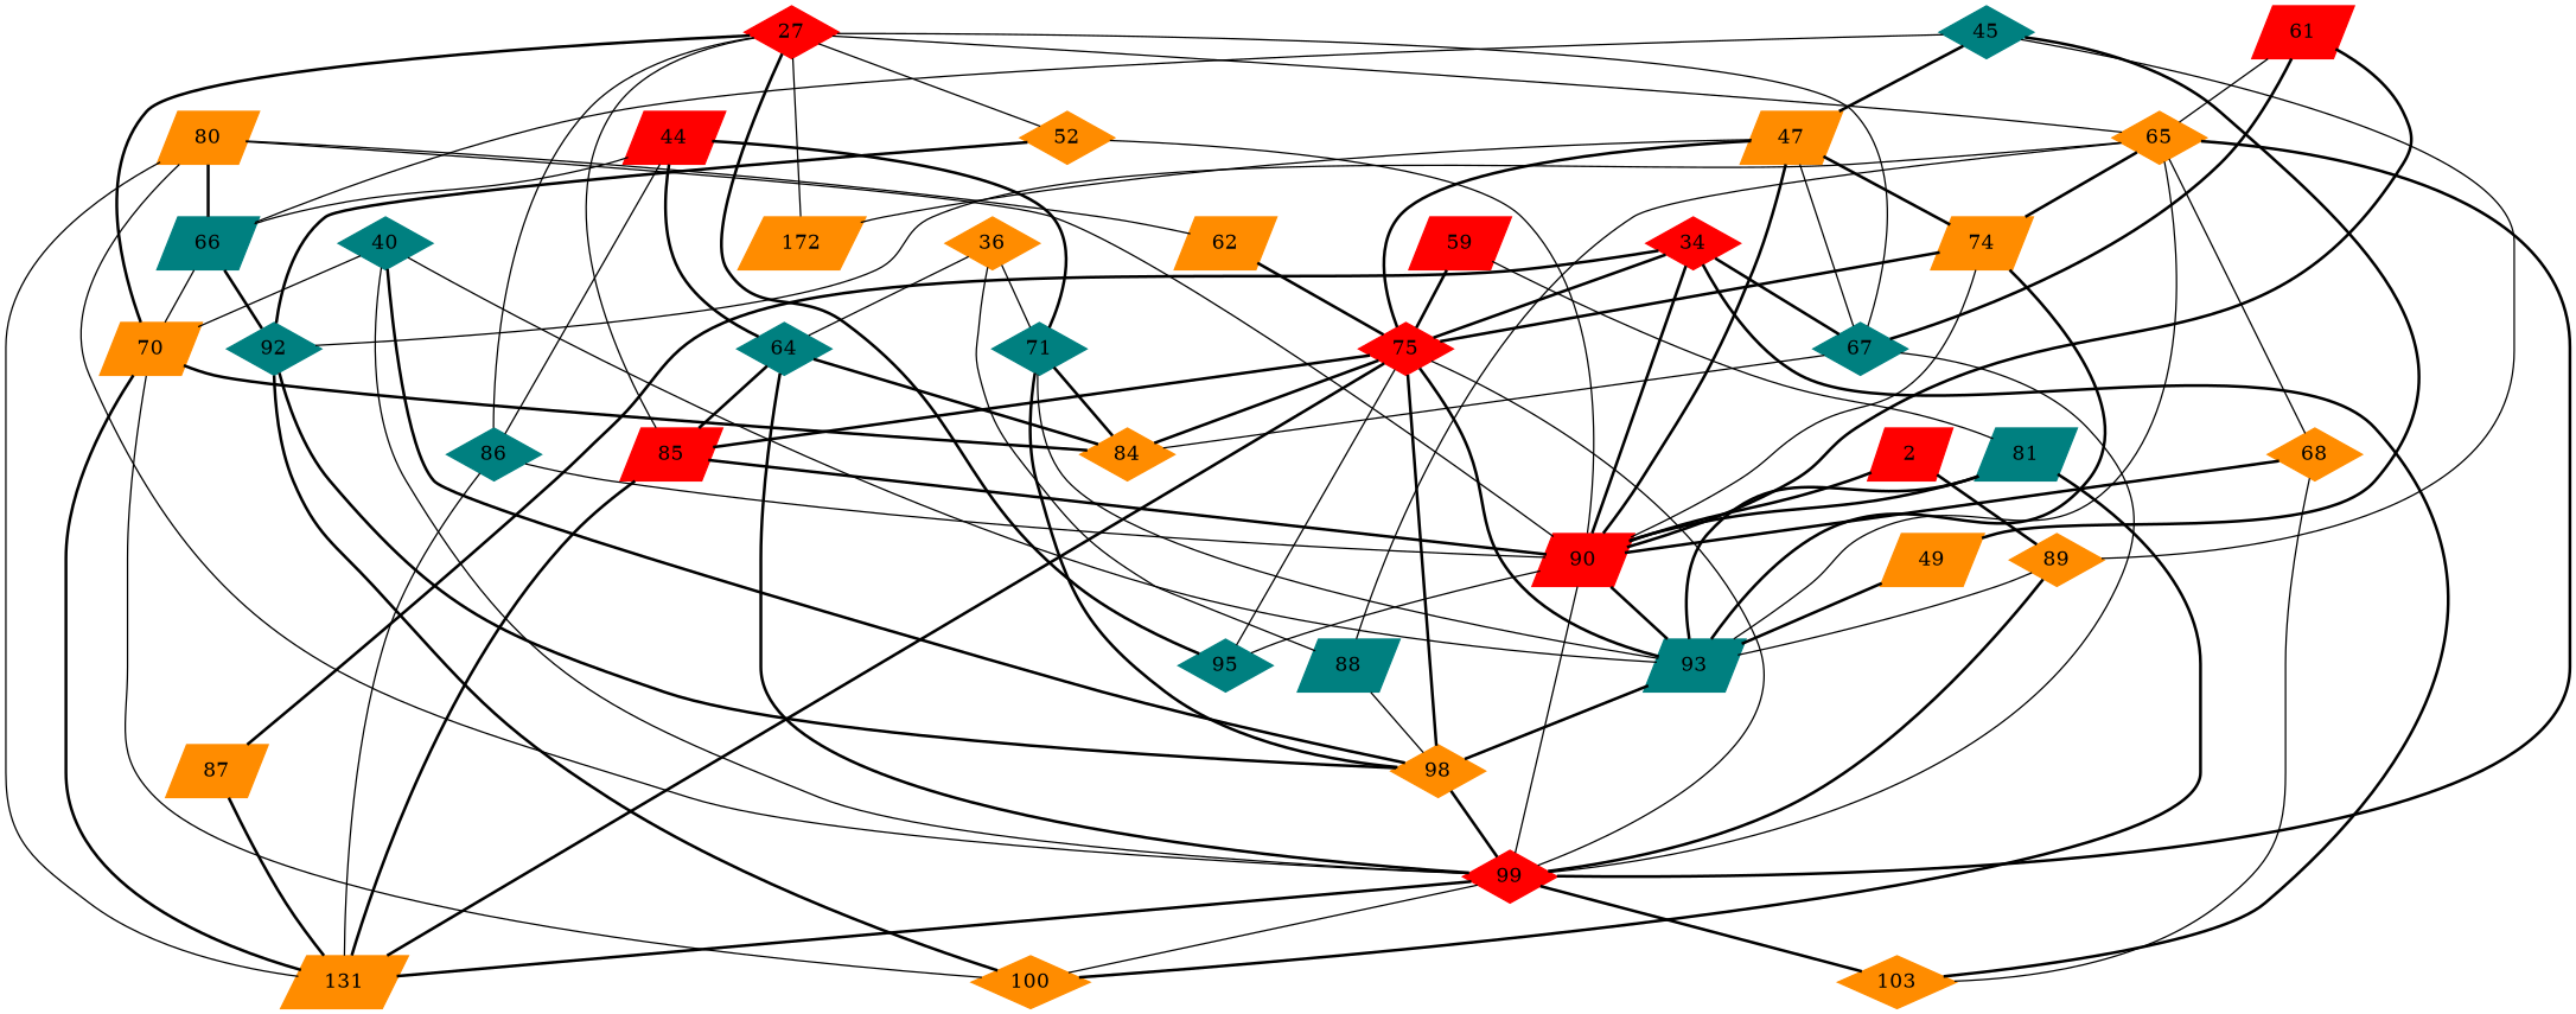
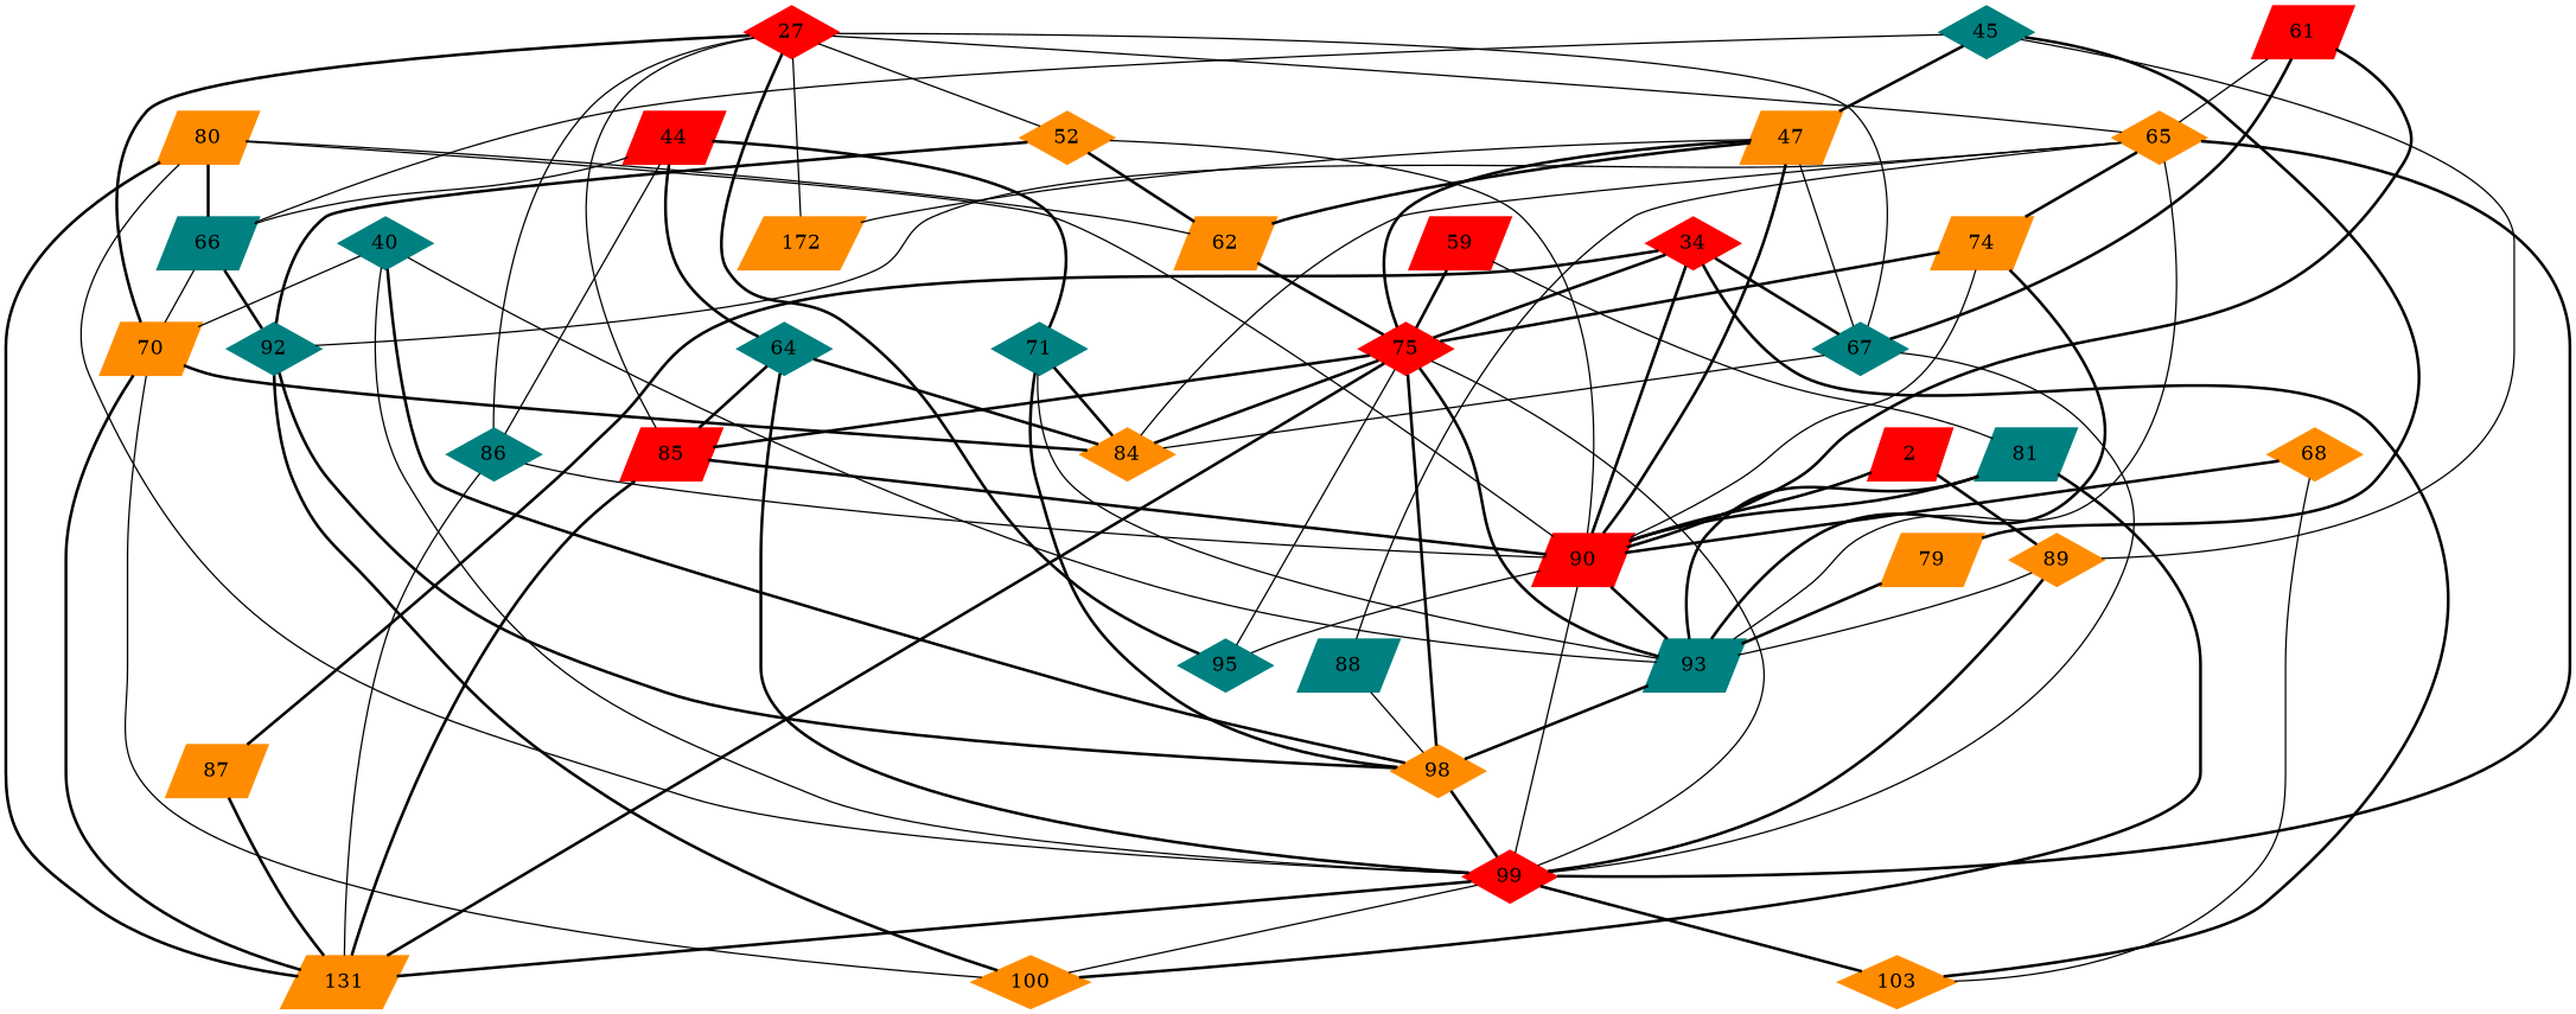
  graph {
    node [color=darkorange shape=diamond style=filled]
    edge [style=bold]
    89 [super="+33"]
    93 [color=teal shape=parallelogram super="+53"]
    99 [color=red super="+96+80+41"]
    2 [color=red shape=parallelogram]
    90 [color=red shape=parallelogram super="+6+28"]
    95 [color=teal]
    27 [color=red super="+4+10"]
    n8 [label=52]
    65 [super="+43+54"]
    67 [color=teal super="+23"]
    70 [shape=parallelogram super="+38"]
    85 [color=red shape=parallelogram super="+16"]
    86 [color=teal super="+18"]
    n14 [label=172 shape=parallelogram]
    62 [shape=parallelogram super="+31"]
    92 [color=teal super="+78"]
    88 [color=teal shape=parallelogram]
    84 [super="+32"]
    74 [shape=parallelogram super="+29+73+55"]
    n20 [label=131 shape=parallelogram super="+91+77"]
    100 [super="+12+58+82"]
    34 [color=red super="+17"]
    75 [color=red super="+19+21+57+72+48"]
    87 [shape=parallelogram super="+3"]
    103
    98 [super="+83+97"]
    64 [color=teal super="+63"]
-   36
    71 [color=teal super="+25"]
    40 [color=teal super="+35"]
    44 [color=red shape=parallelogram]
    66 [color=teal shape=parallelogram]
    47 [shape=parallelogram super="+39"]
    45 [color=teal]
-   49 [shape=parallelogram]
+   49 [shape=parallelogram label=79]
    59 [color=red shape=parallelogram]
    81 [color=teal shape=parallelogram]
    n38 [label=80 shape=parallelogram super="+46"]
    61 [color=red shape=parallelogram]
    68
    89 -- 93 [style=solid weight=3]
    89 -- 99 [weight=3]
    93 -- 98
    99 -- n20 [weight=3]
    99 -- 100 [style=solid]
    99 -- 103 [weight=2]
    2 -- 89
    2 -- 90
    90 -- 93
    90 -- 99 [style=solid]
    90 -- 95 [style=solid]
    27 -- 95
    27 -- n8 [style=solid weight=2]
    27 -- 65 [style=solid]
    27 -- 67 [style=solid]
    27 -- 70 [weight=2]
    27 -- 85 [style=solid]
    27 -- 86 [style=solid]
    27 -- n14 [style=solid]
    n8 -- 90 [style=solid weight=2]
+   n8 -- 62
    n8 -- 92
    65 -- 93 [style=solid weight=2]
    65 -- 99 [weight=2]
    65 -- 92 [style=solid]
    65 -- 88 [style=solid]
-   65 -- 68 [style=solid]
+   65 -- 84 [style=solid]
    65 -- 74
    67 -- 99 [style=solid]
    67 -- 84 [style=solid]
    70 -- 84 [weight=2]
    70 -- n20
    70 -- 100 [style=solid weight=2]
    85 -- 90
    85 -- n20
    86 -- 90 [style=solid weight=2]
    86 -- n20 [style=solid]
    62 -- 75
    92 -- 100
    92 -- 98
    88 -- 98 [style=solid weight=2]
    74 -- 93
    74 -- 90 [style=solid]
    74 -- 75 [weight=3]
    34 -- 90 [weight=2]
    34 -- 67 [weight=2]
    34 -- 75
    34 -- 87 [weight=2]
    34 -- 103
    75 -- 93
    75 -- 99 [style=solid weight=3]
    75 -- 95 [style=solid]
    75 -- 85
    75 -- 84 [weight=2]
    75 -- n20
    75 -- 98
    87 -- n20 [weight=2]
    98 -- 99 [weight=4]
    64 -- 99
    64 -- 85
    64 -- 84
-   36 -- 88 [style=solid]
-   36 -- 64 [style=solid]
-   36 -- 71 [style=solid]
    71 -- 93 [style=solid]
    71 -- 84
    71 -- 98
    40 -- 93 [style=solid]
    40 -- 99 [style=solid]
    40 -- 70 [style=solid]
    40 -- 98
    44 -- 86 [style=solid]
    44 -- 64
    44 -- 71
    44 -- 66 [style=solid]
    66 -- 70 [style=solid weight=2]
    66 -- 92
    47 -- 90
    47 -- 67 [style=solid weight=2]
    47 -- n14 [style=solid]
-   47 -- 74
+   47 -- 62
    47 -- 75
    45 -- 89 [style=solid]
    45 -- 66 [style=solid]
    45 -- 47
    45 -- 49
    49 -- 93
    59 -- 75
    59 -- 81 [style=solid]
    81 -- 93
    81 -- 90 [weight=2]
    81 -- 100 [weight=2]
    n38 -- 99 [style=solid weight=2]
    n38 -- 90 [style=solid]
    n38 -- 62 [style=solid]
-   n38 -- n20 [style=solid]
+   n38 -- n20
    n38 -- 66 [weight=2]
    61 -- 90
    61 -- 65 [style=solid]
    61 -- 67
    68 -- 90
    68 -- 103 [style=solid]
  }
